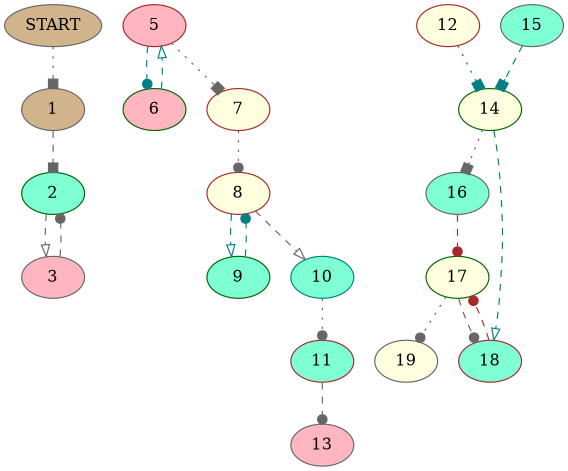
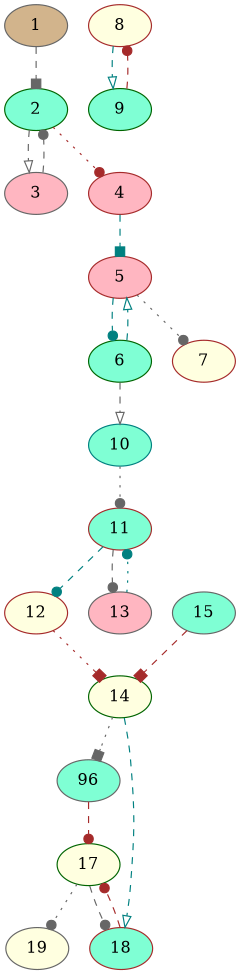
  digraph {
    node [color=gray40 fillcolor=aquamarine style=filled]
    edge [arrowhead=dot color=gray40 style=dashed]
-   n1 [fillcolor=tan label=START]
    1 [fillcolor=tan]
    2 [color=darkgreen]
    3 [fillcolor=lightpink]
+   4 [color=brown fillcolor=lightpink]
    5 [color=brown fillcolor=lightpink]
-   6 [color=darkgreen fillcolor=lightpink]
+   6 [color=darkgreen]
    7 [color=brown fillcolor=lightyellow]
    8 [color=brown fillcolor=lightyellow]
    9 [color=darkgreen]
    10 [color=teal]
    11 [color=brown]
    12 [color=brown fillcolor=lightyellow]
    13 [fillcolor=lightpink]
    14 [color=darkgreen fillcolor=lightyellow]
-   16
+   16 [label=96]
    18 [color=brown]
    15
    17 [color=darkgreen fillcolor=lightyellow]
    19 [fillcolor=lightyellow]
-   n1 -> 1 [arrowhead=box style=dotted]
    1 -> 2 [arrowhead=box]
    2 -> 3 [arrowhead=onormal]
+   2 -> 4 [color=brown style=dotted]
    3 -> 2
+   4 -> 5 [arrowhead=box color=teal]
    5 -> 6 [color=teal]
-   5 -> 7 [arrowhead=box style=dotted]
+   5 -> 7 [style=dotted]
    6 -> 5 [arrowhead=onormal color=teal]
-   7 -> 8 [style=dotted]
    8 -> 9 [arrowhead=onormal color=teal]
-   8 -> 10 [arrowhead=onormal]
-   9 -> 8 [color=teal]
+   6 -> 10 [arrowhead=onormal]
+   9 -> 8 [color=brown]
    10 -> 11 [style=dotted]
+   11 -> 12 [color=teal]
    11 -> 13
-   12 -> 14 [arrowhead=box color=teal style=dotted]
+   12 -> 14 [arrowhead=box color=brown style=dotted]
+   13 -> 11 [color=teal style=dotted]
    14 -> 16 [arrowhead=box style=dotted]
    14 -> 18 [arrowhead=onormal color=teal]
    16 -> 17 [color=brown]
    18 -> 17 [color=brown]
-   15 -> 14 [arrowhead=box color=teal]
+   15 -> 14 [arrowhead=box color=brown]
    17 -> 18
    17 -> 19 [style=dotted]
  }
